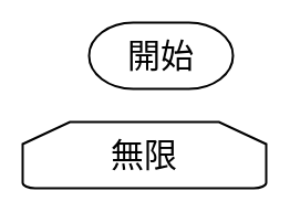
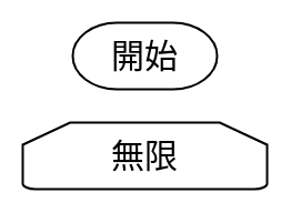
  <mxCell id="0" />
  <mxCell id="1" parent="0" />
  <mxCell id="2" value="&lt;font style=&quot;font-size: 30px&quot;&gt;無限&lt;/font&gt;" style="strokeWidth=2;html=1;shape=mxgraph.flowchart.loop_limit;whiteSpace=wrap;" vertex="1" parent="1"><mxGeometry x="20" y="110" width="220" height="60" as="geometry" /></mxCell>
- <mxCell id="3" value="&lt;font style=&quot;font-size: 30px;&quot;&gt;開始&lt;/font&gt;" style="strokeWidth=2;html=1;shape=mxgraph.flowchart.terminator;whiteSpace=wrap;fontSize=30;" vertex="1" parent="1"><mxGeometry x="80" y="20" width="130" height="60" as="geometry" /></mxCell>
+ <mxCell id="3" value="&lt;font style=&quot;font-size: 30px;&quot;&gt;開始&lt;/font&gt;" style="strokeWidth=2;html=1;shape=mxgraph.flowchart.terminator;whiteSpace=wrap;fontSize=30;" vertex="1" parent="1"><mxGeometry x="65" y="20" width="130" height="60" as="geometry" /></mxCell>
